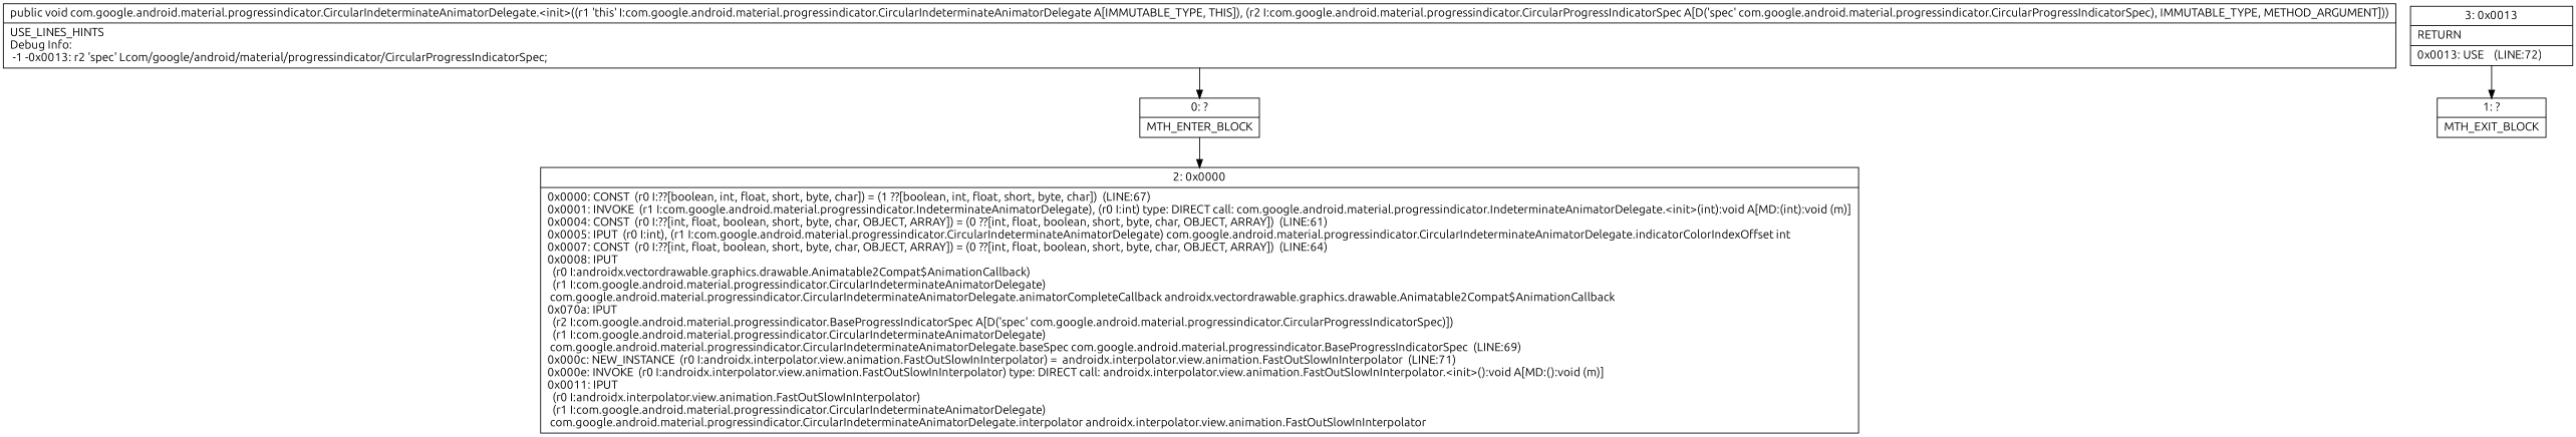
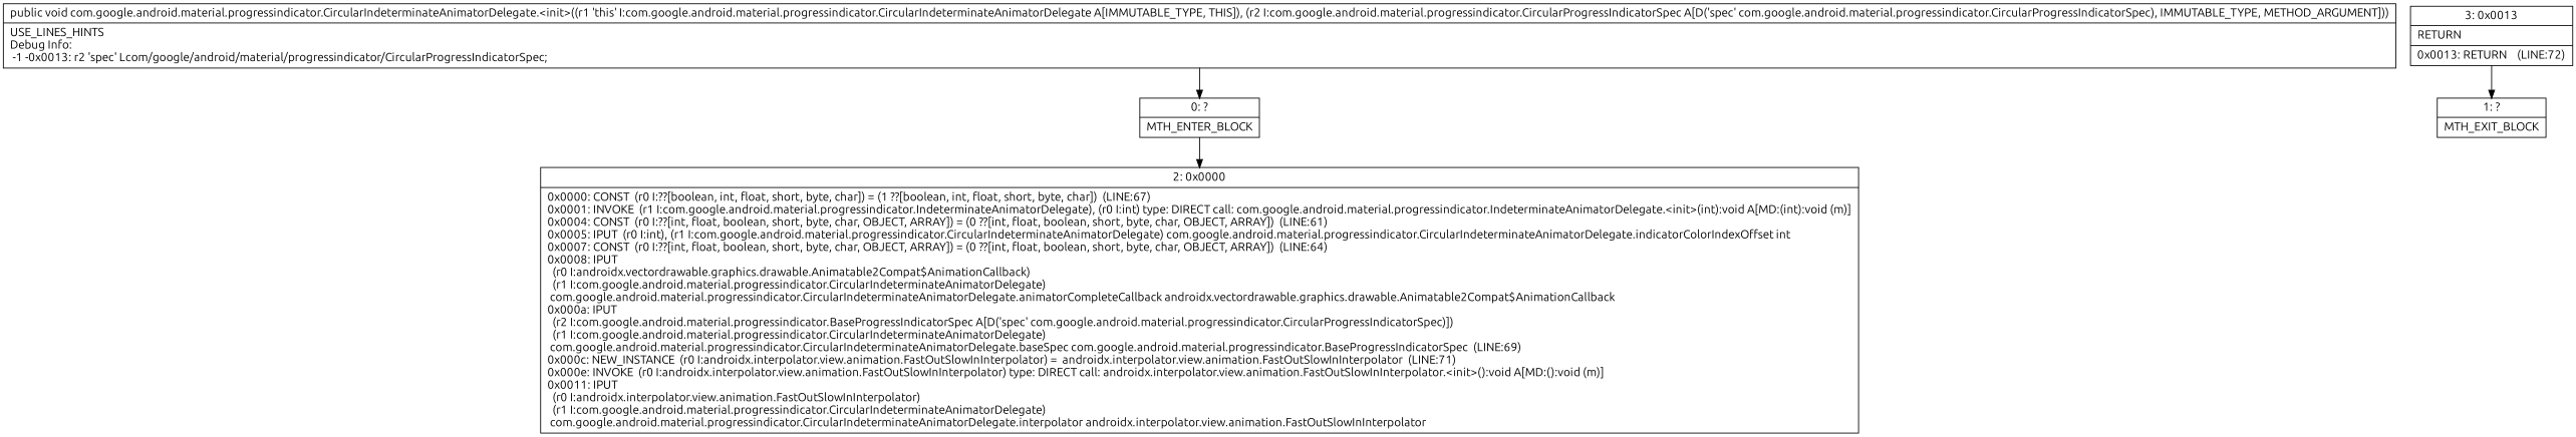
  digraph {
    fontname=Ubuntu
    node [fontname=Ubuntu shape=record]
    edge [fontname=Ubuntu]
    n1 [label="{0\:\ ?|MTH_ENTER_BLOCK\l}"]
-   n2 [label="{2\:\ 0x0000|0x0000: CONST  (r0 I:??[boolean, int, float, short, byte, char]) = (1 ??[boolean, int, float, short, byte, char])  (LINE:67)\l0x0001: INVOKE  (r1 I:com.google.android.material.progressindicator.IndeterminateAnimatorDelegate), (r0 I:int) type: DIRECT call: com.google.android.material.progressindicator.IndeterminateAnimatorDelegate.\<init\>(int):void A[MD:(int):void (m)]\l0x0004: CONST  (r0 I:??[int, float, boolean, short, byte, char, OBJECT, ARRAY]) = (0 ??[int, float, boolean, short, byte, char, OBJECT, ARRAY])  (LINE:61)\l0x0005: IPUT  (r0 I:int), (r1 I:com.google.android.material.progressindicator.CircularIndeterminateAnimatorDelegate) com.google.android.material.progressindicator.CircularIndeterminateAnimatorDelegate.indicatorColorIndexOffset int \l0x0007: CONST  (r0 I:??[int, float, boolean, short, byte, char, OBJECT, ARRAY]) = (0 ??[int, float, boolean, short, byte, char, OBJECT, ARRAY])  (LINE:64)\l0x0008: IPUT  \l  (r0 I:androidx.vectordrawable.graphics.drawable.Animatable2Compat$AnimationCallback)\l  (r1 I:com.google.android.material.progressindicator.CircularIndeterminateAnimatorDelegate)\l com.google.android.material.progressindicator.CircularIndeterminateAnimatorDelegate.animatorCompleteCallback androidx.vectordrawable.graphics.drawable.Animatable2Compat$AnimationCallback \l0x070a: IPUT  \l  (r2 I:com.google.android.material.progressindicator.BaseProgressIndicatorSpec A[D('spec' com.google.android.material.progressindicator.CircularProgressIndicatorSpec)])\l  (r1 I:com.google.android.material.progressindicator.CircularIndeterminateAnimatorDelegate)\l com.google.android.material.progressindicator.CircularIndeterminateAnimatorDelegate.baseSpec com.google.android.material.progressindicator.BaseProgressIndicatorSpec  (LINE:69)\l0x000c: NEW_INSTANCE  (r0 I:androidx.interpolator.view.animation.FastOutSlowInInterpolator) =  androidx.interpolator.view.animation.FastOutSlowInInterpolator  (LINE:71)\l0x000e: INVOKE  (r0 I:androidx.interpolator.view.animation.FastOutSlowInInterpolator) type: DIRECT call: androidx.interpolator.view.animation.FastOutSlowInInterpolator.\<init\>():void A[MD:():void (m)]\l0x0011: IPUT  \l  (r0 I:androidx.interpolator.view.animation.FastOutSlowInInterpolator)\l  (r1 I:com.google.android.material.progressindicator.CircularIndeterminateAnimatorDelegate)\l com.google.android.material.progressindicator.CircularIndeterminateAnimatorDelegate.interpolator androidx.interpolator.view.animation.FastOutSlowInInterpolator \l}"]
-   n3 [label="{3\:\ 0x0013|RETURN\l|0x0013: USE    (LINE:72)\l}"]
+   n2 [label="{2\:\ 0x0000|0x0000: CONST  (r0 I:??[boolean, int, float, short, byte, char]) = (1 ??[boolean, int, float, short, byte, char])  (LINE:67)\l0x0001: INVOKE  (r1 I:com.google.android.material.progressindicator.IndeterminateAnimatorDelegate), (r0 I:int) type: DIRECT call: com.google.android.material.progressindicator.IndeterminateAnimatorDelegate.\<init\>(int):void A[MD:(int):void (m)]\l0x0004: CONST  (r0 I:??[int, float, boolean, short, byte, char, OBJECT, ARRAY]) = (0 ??[int, float, boolean, short, byte, char, OBJECT, ARRAY])  (LINE:61)\l0x0005: IPUT  (r0 I:int), (r1 I:com.google.android.material.progressindicator.CircularIndeterminateAnimatorDelegate) com.google.android.material.progressindicator.CircularIndeterminateAnimatorDelegate.indicatorColorIndexOffset int \l0x0007: CONST  (r0 I:??[int, float, boolean, short, byte, char, OBJECT, ARRAY]) = (0 ??[int, float, boolean, short, byte, char, OBJECT, ARRAY])  (LINE:64)\l0x0008: IPUT  \l  (r0 I:androidx.vectordrawable.graphics.drawable.Animatable2Compat$AnimationCallback)\l  (r1 I:com.google.android.material.progressindicator.CircularIndeterminateAnimatorDelegate)\l com.google.android.material.progressindicator.CircularIndeterminateAnimatorDelegate.animatorCompleteCallback androidx.vectordrawable.graphics.drawable.Animatable2Compat$AnimationCallback \l0x000a: IPUT  \l  (r2 I:com.google.android.material.progressindicator.BaseProgressIndicatorSpec A[D('spec' com.google.android.material.progressindicator.CircularProgressIndicatorSpec)])\l  (r1 I:com.google.android.material.progressindicator.CircularIndeterminateAnimatorDelegate)\l com.google.android.material.progressindicator.CircularIndeterminateAnimatorDelegate.baseSpec com.google.android.material.progressindicator.BaseProgressIndicatorSpec  (LINE:69)\l0x000c: NEW_INSTANCE  (r0 I:androidx.interpolator.view.animation.FastOutSlowInInterpolator) =  androidx.interpolator.view.animation.FastOutSlowInInterpolator  (LINE:71)\l0x000e: INVOKE  (r0 I:androidx.interpolator.view.animation.FastOutSlowInInterpolator) type: DIRECT call: androidx.interpolator.view.animation.FastOutSlowInInterpolator.\<init\>():void A[MD:():void (m)]\l0x0011: IPUT  \l  (r0 I:androidx.interpolator.view.animation.FastOutSlowInInterpolator)\l  (r1 I:com.google.android.material.progressindicator.CircularIndeterminateAnimatorDelegate)\l com.google.android.material.progressindicator.CircularIndeterminateAnimatorDelegate.interpolator androidx.interpolator.view.animation.FastOutSlowInInterpolator \l}"]
+   n3 [label="{3\:\ 0x0013|RETURN\l|0x0013: RETURN    (LINE:72)\l}"]
    n4 [label="{1\:\ ?|MTH_EXIT_BLOCK\l}"]
    n5 [label="{public void com.google.android.material.progressindicator.CircularIndeterminateAnimatorDelegate.\<init\>((r1 'this' I:com.google.android.material.progressindicator.CircularIndeterminateAnimatorDelegate A[IMMUTABLE_TYPE, THIS]), (r2 I:com.google.android.material.progressindicator.CircularProgressIndicatorSpec A[D('spec' com.google.android.material.progressindicator.CircularProgressIndicatorSpec), IMMUTABLE_TYPE, METHOD_ARGUMENT]))  | USE_LINES_HINTS\lDebug Info:\l  \-1 \-0x0013: r2 'spec' Lcom\/google\/android\/material\/progressindicator\/CircularProgressIndicatorSpec;\l}"]
    n1 -> n2
    n3 -> n4
    n5 -> n1
  }
